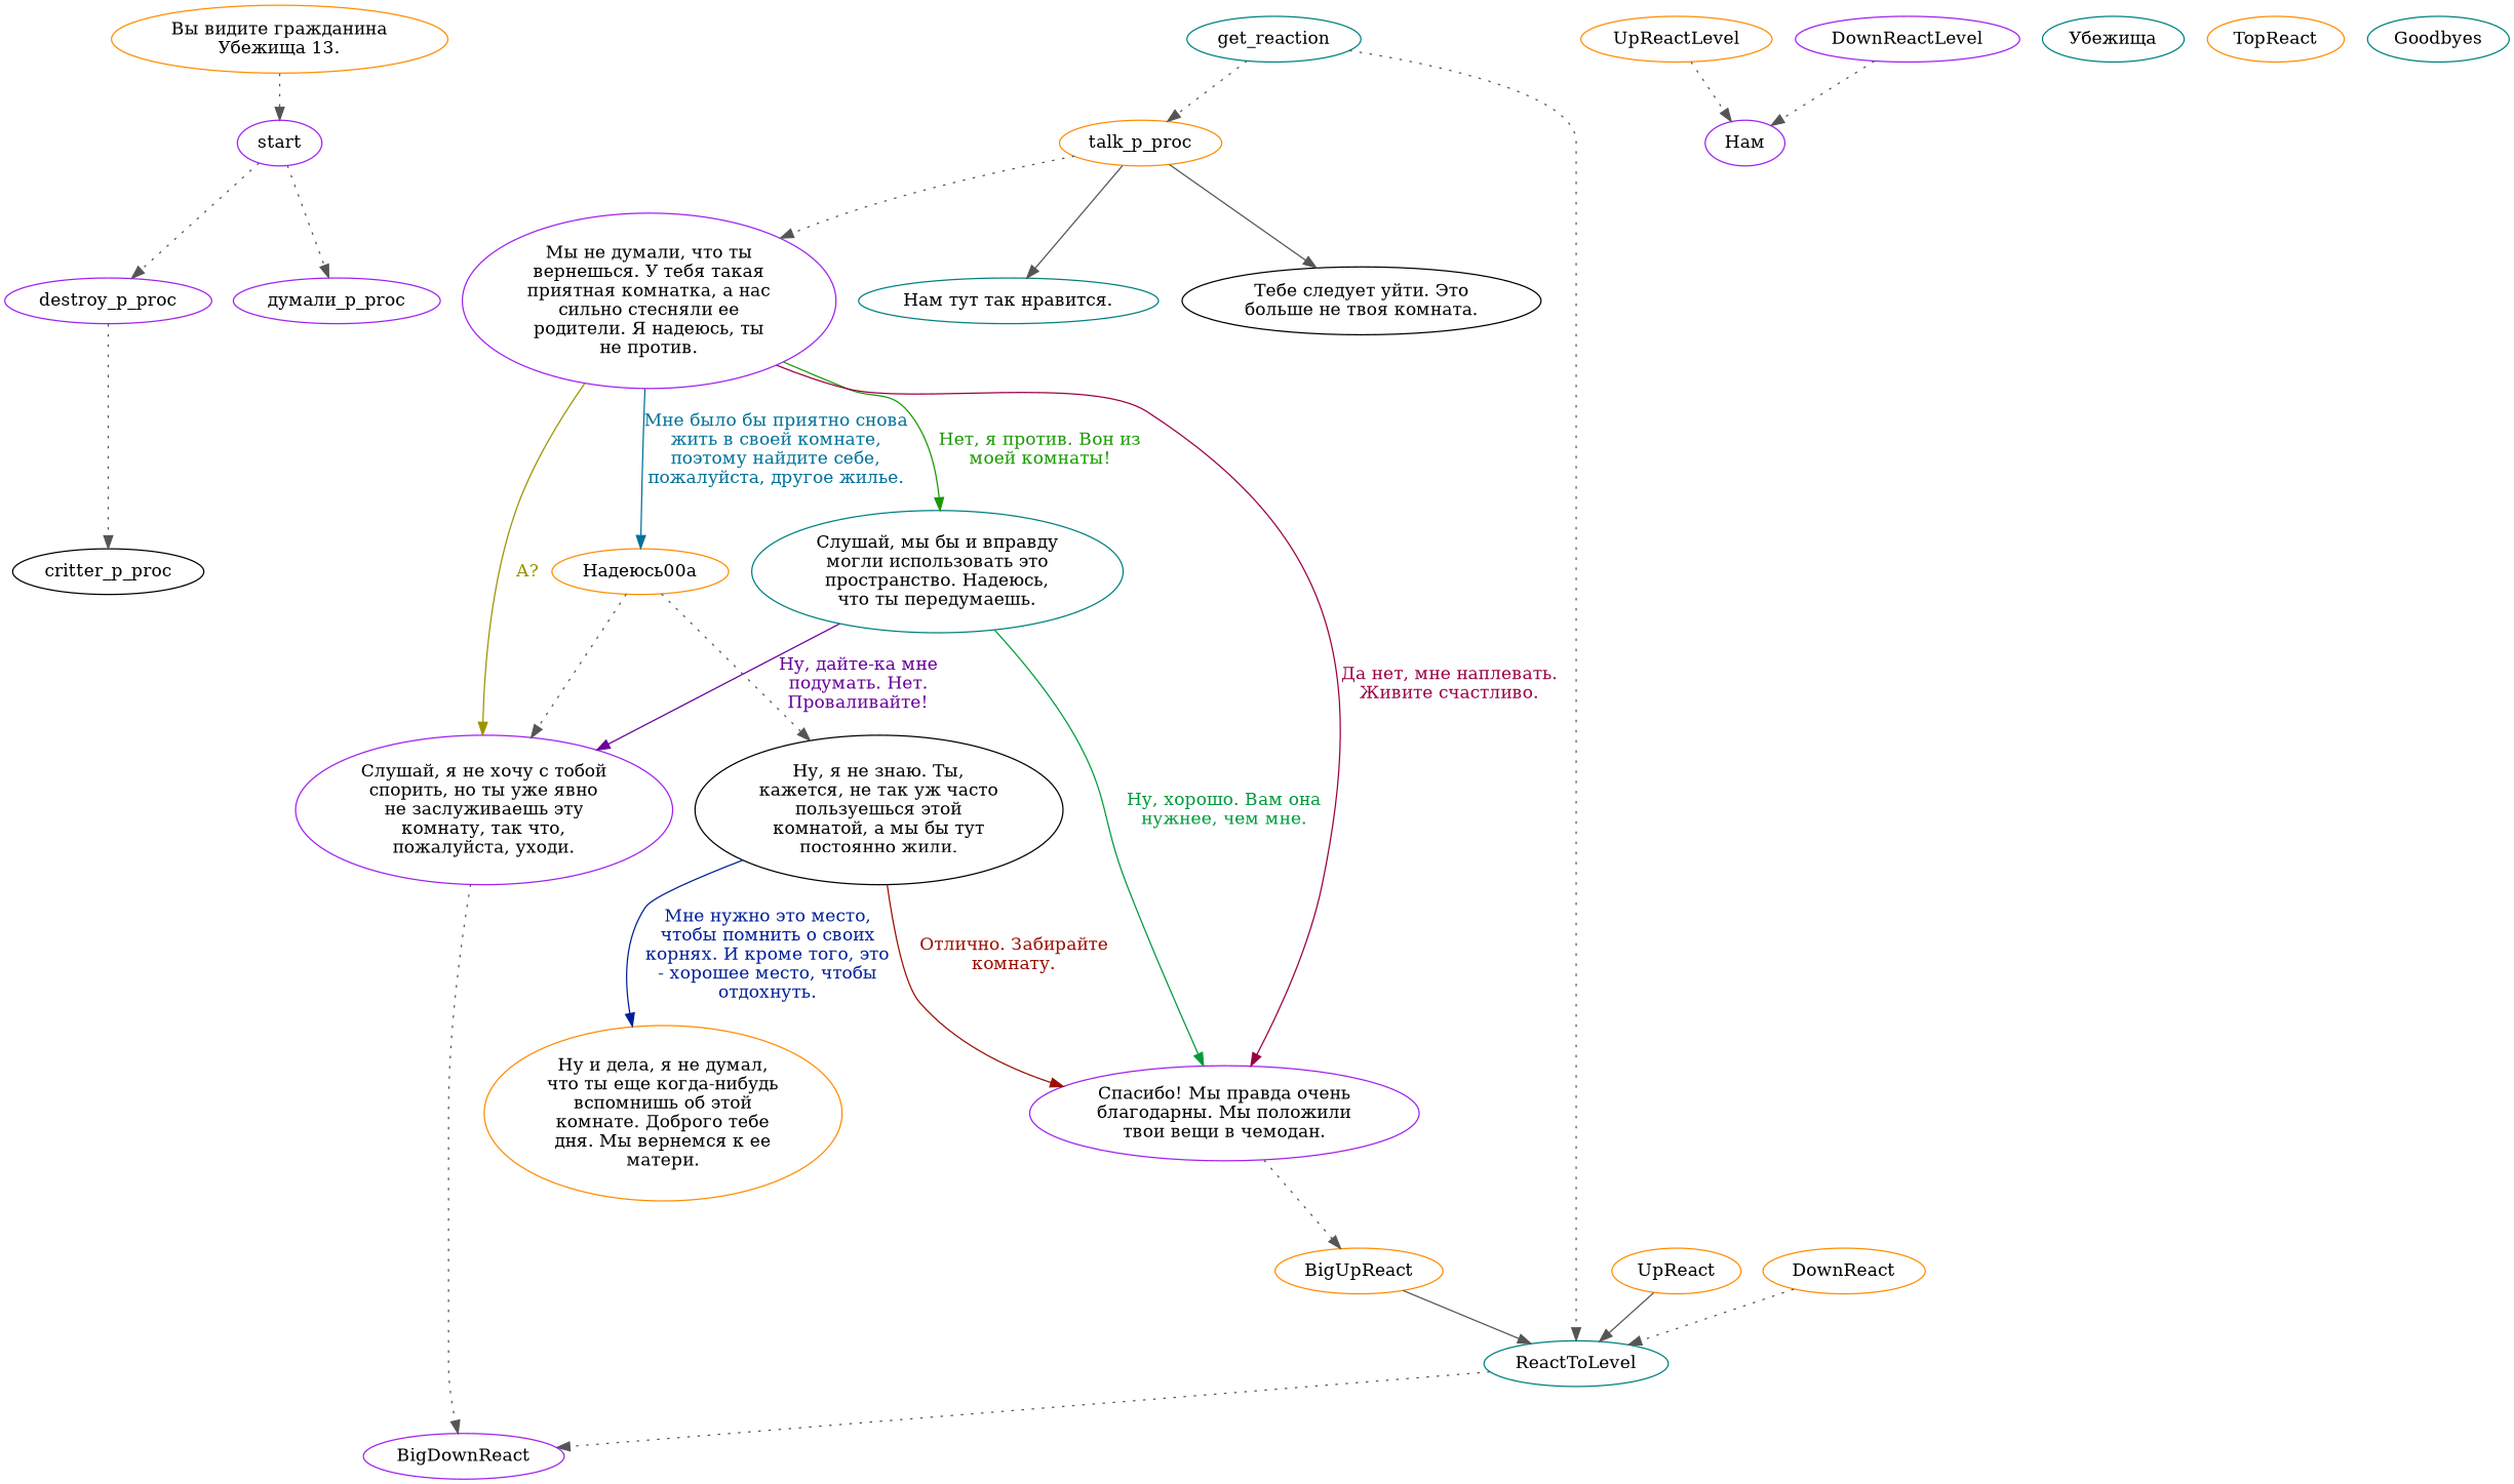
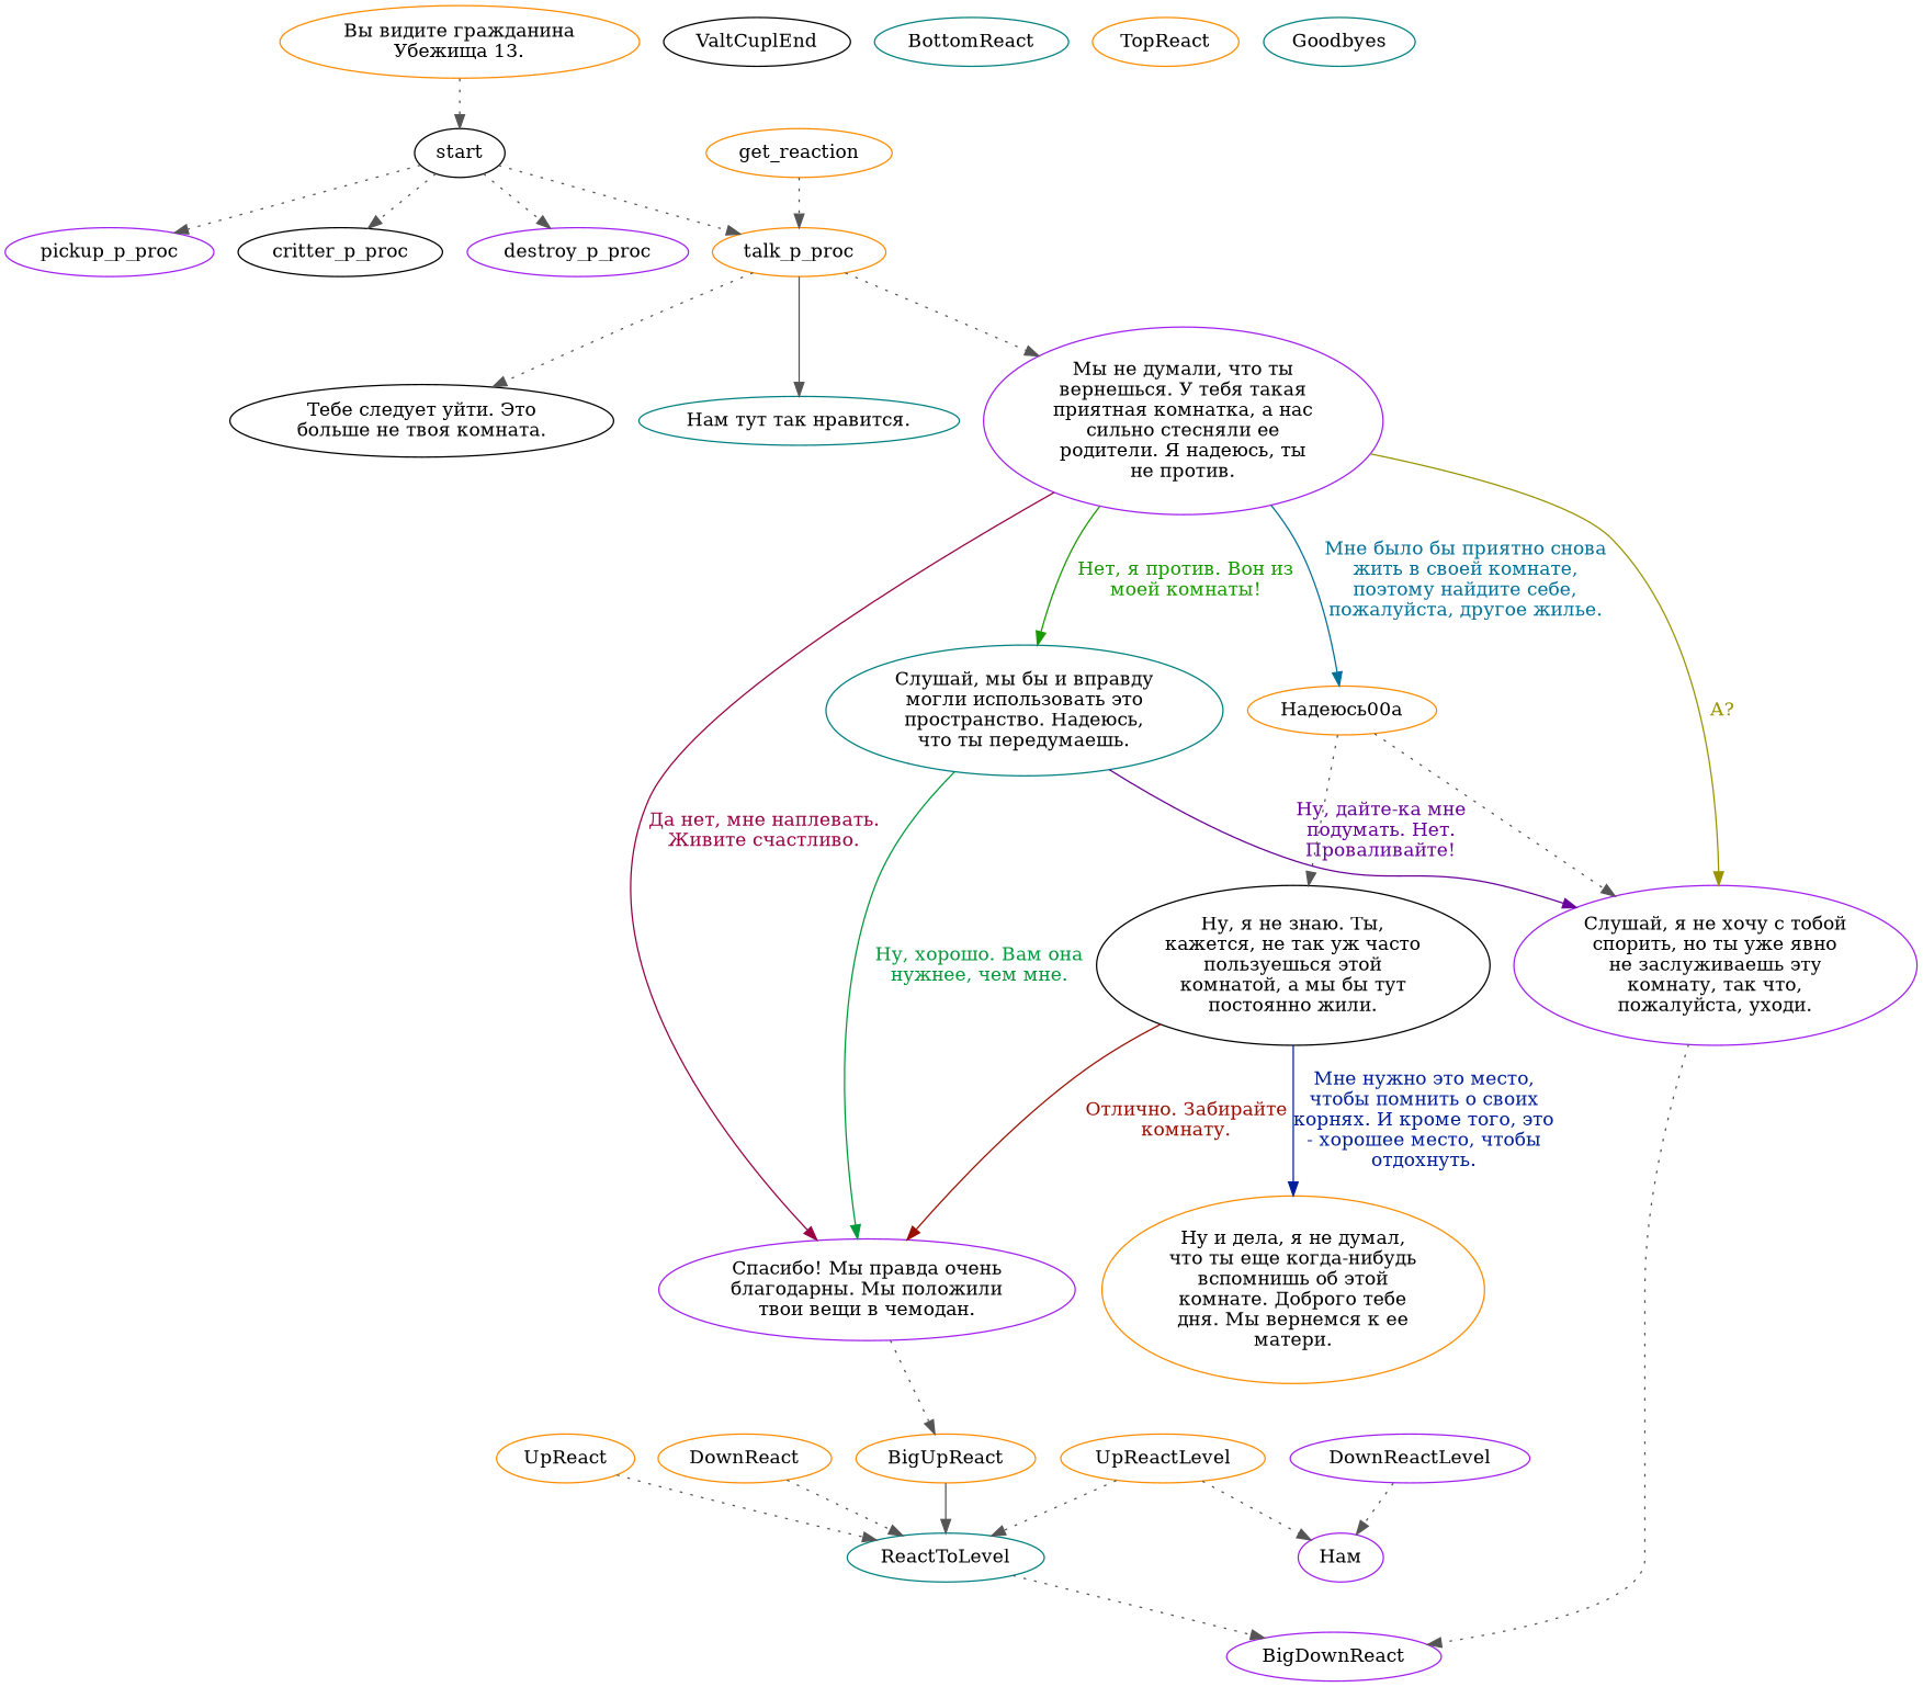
  digraph {
    node [color=darkorange fillcolor="#FFFFFF" style=filled]
    edge [color="#555555" style=dotted]
-   start [color=purple]
+   start [color=black]
    critter_p_proc [color=black]
    destroy_p_proc [color=purple]
-   pickup_p_proc [color=purple label="думали_p_proc"]
+   pickup_p_proc [color=purple]
    talk_p_proc
    n6 [label="Вы видите гражданина\nУбежища 13."]
    n7 [color=black label="Тебе следует уйти. Это\nбольше не твоя комната."]
    n8 [color=teal label="Нам тут так нравится."]
    n9 [color=purple label="Мы не думали, что ты\nвернешься. У тебя такая\nприятная комнатка, а нас\nсильно стесняли ее\nродители. Я надеюсь, ты\nне против."]
-   get_reaction [color=teal]
+   get_reaction
    ReactToLevel [color=teal]
    n12 [color=teal label="Слушай, мы бы и вправду\nмогли использовать это\nпространство. Надеюсь,\nчто ты передумаешь."]
    n13 [color=purple label="Спасибо! Мы правда очень\nблагодарны. Мы положили\nтвои вещи в чемодан."]
    n14 [label="Надеюсь00a"]
    n15 [color=purple label="Слушай, я не хочу с тобой\nспорить, но ты уже явно\nне заслуживаешь эту\nкомнату, так что,\nпожалуйста, уходи."]
    BigDownReact [color=purple]
    BigUpReact
    n18 [color=black label="Ну, я не знаю. Ты,\nкажется, не так уж часто\nпользуешься этой\nкомнатой, а мы бы тут\nпостоянно жили."]
    n19 [label="Ну и дела, я не думал,\nчто ты еще когда-нибудь\nвспомнишь об этой\nкомнате. Доброго тебе\nдня. Мы вернемся к ее\nматери."]
+   ValtCuplEnd [color=black]
    n21 [color=purple label="Нам"]
    UpReact
    DownReact
-   BottomReact [color=teal label="Убежища"]
+   BottomReact [color=teal]
    TopReact
    UpReactLevel
    DownReactLevel [color=purple]
    Goodbyes [color=teal]
-   destroy_p_proc -> critter_p_proc
+   start -> critter_p_proc
    start -> destroy_p_proc
    start -> pickup_p_proc
-   talk_p_proc -> n7 [style=solid]
+   start -> talk_p_proc
+   talk_p_proc -> n7
    talk_p_proc -> n8 [style=solid]
    talk_p_proc -> n9
    n6 -> start
    n9 -> n12 [color="#189900" fontcolor="#189900" label="Нет, я против. Вон из\nмоей комнаты!" style=""]
    n9 -> n13 [color="#990044" fontcolor="#990044" label="Да нет, мне наплевать.\nЖивите счастливо." style=""]
    n9 -> n14 [color="#007199" fontcolor="#007199" label="Мне было бы приятно снова\nжить в своей комнате,\nпоэтому найдите себе,\nпожалуйста, другое жилье." style=""]
    n9 -> n15 [color="#999400" fontcolor="#999400" label="А?" style=""]
    get_reaction -> talk_p_proc
-   get_reaction -> ReactToLevel
+   UpReactLevel -> ReactToLevel
    ReactToLevel -> BigDownReact
    n12 -> n13 [color="#00993B" fontcolor="#00993B" label="Ну, хорошо. Вам она\nнужнее, чем мне." style=""]
    n12 -> n15 [color="#680099" fontcolor="#680099" label="Ну, дайте-ка мне\nподумать. Нет.\nПроваливайте!" style=""]
    n13 -> BigUpReact
    n14 -> n15
    n14 -> n18
    n15 -> BigDownReact
    BigUpReact -> ReactToLevel [style=solid]
    n18 -> n13 [color="#990E00" fontcolor="#990E00" label="Отлично. Забирайте\nкомнату." style=""]
    n18 -> n19 [color="#001E99" fontcolor="#001E99" label="Мне нужно это место,\nчтобы помнить о своих\nкорнях. И кроме того, это\n- хорошее место, чтобы\nотдохнуть." style=""]
-   UpReact -> ReactToLevel [style=solid]
+   UpReact -> ReactToLevel
    DownReact -> ReactToLevel
    UpReactLevel -> n21
    DownReactLevel -> n21
  }
